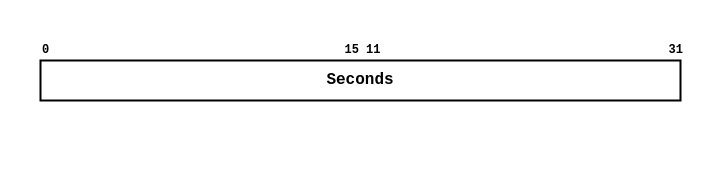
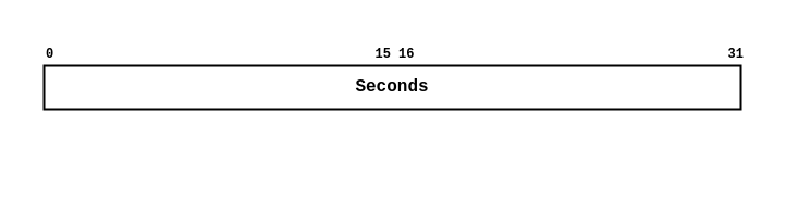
  <mxCell id="0" />
  <mxCell id="1" parent="0" />
  <mxCell id="2" value="" style="rounded=0;whiteSpace=wrap;html=1;strokeColor=none;fillColor=none;" vertex="1" parent="1"><mxGeometry x="20" y="20" width="680" height="140" as="geometry" /></mxCell>
  <mxCell id="3" value="" style="edgeStyle=none;html=1;fontFamily=Courier New;fontStyle=1;fontSize=16;" edge="1" parent="1" source="4"><mxGeometry relative="1" as="geometry"><mxPoint x="336.667" y="60" as="targetPoint" /></mxGeometry></mxCell>
- <mxCell id="4" value="&lt;font style=&quot;font-size: 12px;&quot; color=&quot;#000000&quot;&gt;&lt;span style=&quot;font-size: 12px;&quot;&gt;0&amp;nbsp; &amp;nbsp; &amp;nbsp; &amp;nbsp; &amp;nbsp; &amp;nbsp; &amp;nbsp; &amp;nbsp; &amp;nbsp; &amp;nbsp; &amp;nbsp; &amp;nbsp; &amp;nbsp; &amp;nbsp; &amp;nbsp; &amp;nbsp; &amp;nbsp; &amp;nbsp; &amp;nbsp; &amp;nbsp; &amp;nbsp;15 11&amp;nbsp; &amp;nbsp; &amp;nbsp; &amp;nbsp; &amp;nbsp; &amp;nbsp; &amp;nbsp; &amp;nbsp; &amp;nbsp; &amp;nbsp; &amp;nbsp; &amp;nbsp; &amp;nbsp; &amp;nbsp; &amp;nbsp; &amp;nbsp; &amp;nbsp; &amp;nbsp; &amp;nbsp; &amp;nbsp; 31&lt;/span&gt;&lt;/font&gt;" style="text;html=1;strokeColor=none;fillColor=none;align=left;verticalAlign=middle;whiteSpace=wrap;rounded=0;strokeWidth=2;fontFamily=Courier New;fontStyle=1;fontSize=12;" vertex="1" parent="1"><mxGeometry x="40" y="40" width="650" height="20" as="geometry" /></mxCell>
+ <mxCell id="4" value="&lt;font style=&quot;font-size: 12px;&quot; color=&quot;#000000&quot;&gt;&lt;span style=&quot;font-size: 12px;&quot;&gt;0&amp;nbsp; &amp;nbsp; &amp;nbsp; &amp;nbsp; &amp;nbsp; &amp;nbsp; &amp;nbsp; &amp;nbsp; &amp;nbsp; &amp;nbsp; &amp;nbsp; &amp;nbsp; &amp;nbsp; &amp;nbsp; &amp;nbsp; &amp;nbsp; &amp;nbsp; &amp;nbsp; &amp;nbsp; &amp;nbsp; &amp;nbsp;15 16&amp;nbsp; &amp;nbsp; &amp;nbsp; &amp;nbsp; &amp;nbsp; &amp;nbsp; &amp;nbsp; &amp;nbsp; &amp;nbsp; &amp;nbsp; &amp;nbsp; &amp;nbsp; &amp;nbsp; &amp;nbsp; &amp;nbsp; &amp;nbsp; &amp;nbsp; &amp;nbsp; &amp;nbsp; &amp;nbsp; 31&lt;/span&gt;&lt;/font&gt;" style="text;html=1;strokeColor=none;fillColor=none;align=left;verticalAlign=middle;whiteSpace=wrap;rounded=0;strokeWidth=2;fontFamily=Courier New;fontStyle=1;fontSize=12;" vertex="1" parent="1"><mxGeometry x="40" y="40" width="650" height="20" as="geometry" /></mxCell>
  <mxCell id="5" value="Seconds" style="rounded=0;whiteSpace=wrap;html=1;strokeColor=#000000;fillColor=none;strokeWidth=2;fontColor=#000000;fontSize=16;fontFamily=Courier New;fontStyle=1" vertex="1" parent="1"><mxGeometry x="40" y="60" width="640" height="40" as="geometry" /></mxCell>
